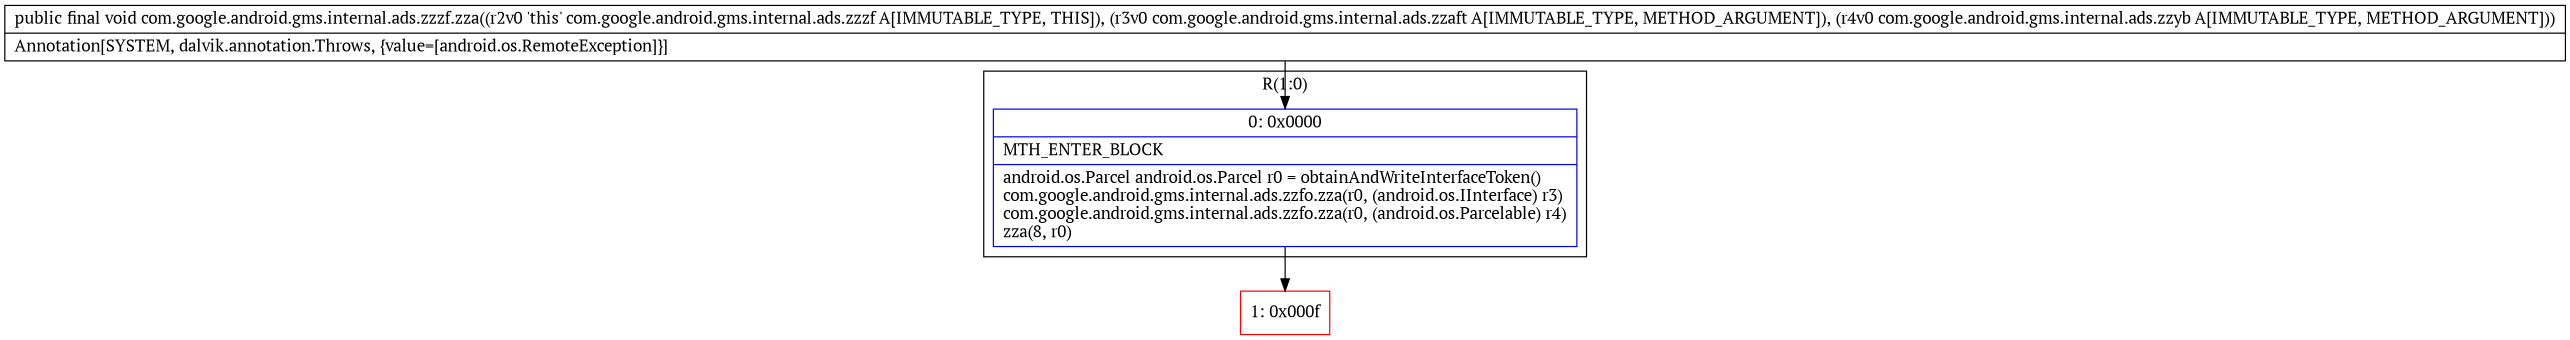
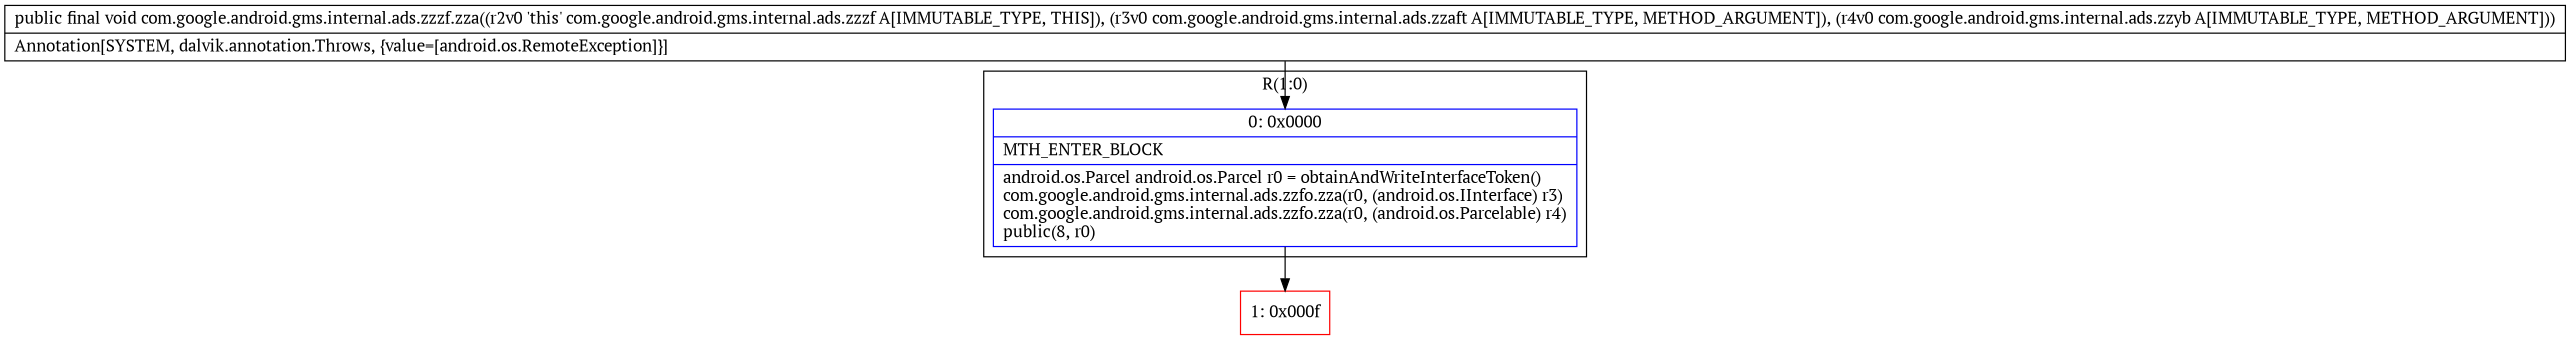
  digraph {
    fontname="PT Serif"
    node [shape=record fontname="PT Serif"]
    edge [fontname="PT Serif"]
-   n1 [color=blue label="{0\:\ 0x0000|MTH_ENTER_BLOCK\l|android.os.Parcel android.os.Parcel r0 = obtainAndWriteInterfaceToken()\lcom.google.android.gms.internal.ads.zzfo.zza(r0, (android.os.IInterface) r3)\lcom.google.android.gms.internal.ads.zzfo.zza(r0, (android.os.Parcelable) r4)\lzza(8, r0)\l}"]
+   n1 [color=blue label="{0\:\ 0x0000|MTH_ENTER_BLOCK\l|android.os.Parcel android.os.Parcel r0 = obtainAndWriteInterfaceToken()\lcom.google.android.gms.internal.ads.zzfo.zza(r0, (android.os.IInterface) r3)\lcom.google.android.gms.internal.ads.zzfo.zza(r0, (android.os.Parcelable) r4)\lpublic(8, r0)\l}"]
    n2 [color=red label="{1\:\ 0x000f}"]
    n3 [label="{public final void com.google.android.gms.internal.ads.zzzf.zza((r2v0 'this' com.google.android.gms.internal.ads.zzzf A[IMMUTABLE_TYPE, THIS]), (r3v0 com.google.android.gms.internal.ads.zzaft A[IMMUTABLE_TYPE, METHOD_ARGUMENT]), (r4v0 com.google.android.gms.internal.ads.zzyb A[IMMUTABLE_TYPE, METHOD_ARGUMENT]))  | Annotation[SYSTEM, dalvik.annotation.Throws, \{value=[android.os.RemoteException]\}]\l}"]
    subgraph cluster_1 {
      label="R(1:0)"
      n1
    }
    n1 -> n2
    n3 -> n1
  }
